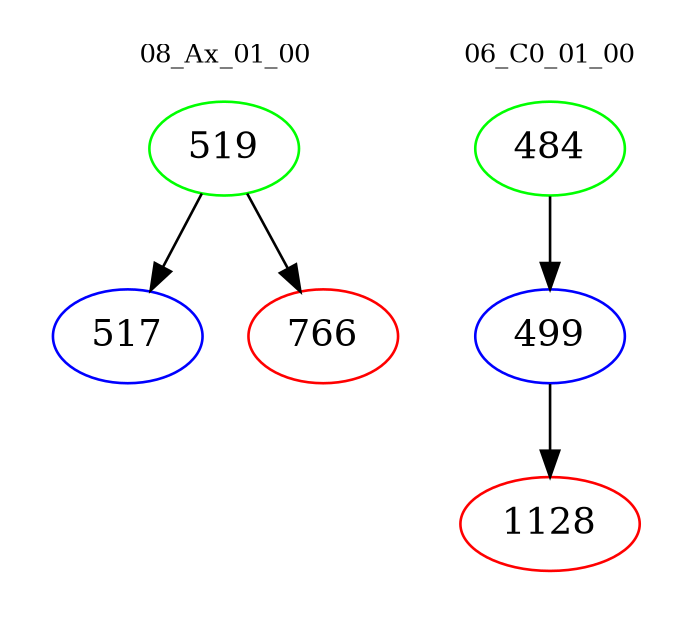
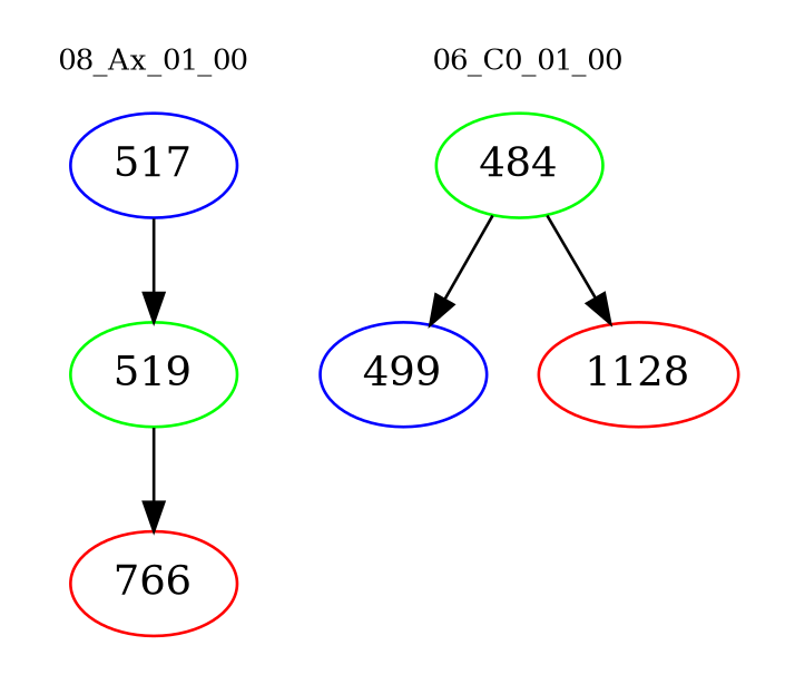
  digraph {
    node [color=green]
    edge [color=black]
    n1 [label=519]
    n2 [color=blue label=517]
    n3 [color=red label=766]
    n4 [label=484]
    n5 [color=blue label=499]
    n6 [color=red label=1128]
    subgraph cluster_1 {
      color=white
      fontsize=10
      label="08_Ax_01_00"
      n1
      n2
      n3
    }
    subgraph cluster_2 {
      color=white
      fontsize=10
      label="06_C0_01_00"
      n4
      n5
      n6
    }
-   n1 -> n2
+   n2 -> n1
    n1 -> n3
    n4 -> n5
-   n5 -> n6
+   n4 -> n6
  }
